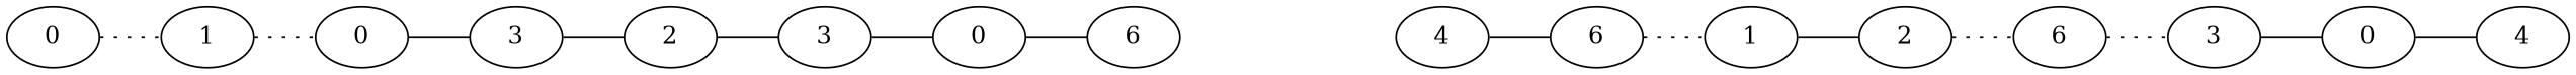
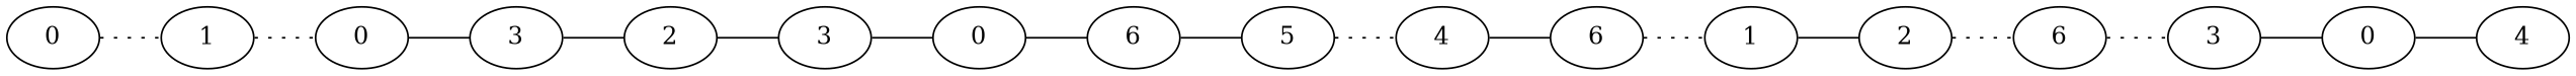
  graph {
    rankdir=LR
    n1 [label=0]
    n2 [label=1]
    n3 [label=0]
    n4 [label=3]
    n5 [label=2]
    n6 [label=3]
    n7 [label=0]
    n8 [label=6]
+   n9 [label=5]
    n10 [label=4]
    n11 [label=6]
    n12 [label=1]
    n13 [label=2]
    n14 [label=6]
    n15 [label=3]
    n16 [label=0]
    n17 [label=4]
    n1 -- n2 [style=dotted]
    n2 -- n3 [style=dotted]
    n3 -- n4
    n4 -- n5
    n5 -- n6
    n6 -- n7
    n7 -- n8
+   n8 -- n9
+   n9 -- n10 [style=dotted]
    n10 -- n11
    n11 -- n12 [style=dotted]
    n12 -- n13
    n13 -- n14 [style=dotted]
    n14 -- n15 [style=dotted]
    n15 -- n16
    n16 -- n17
  }
